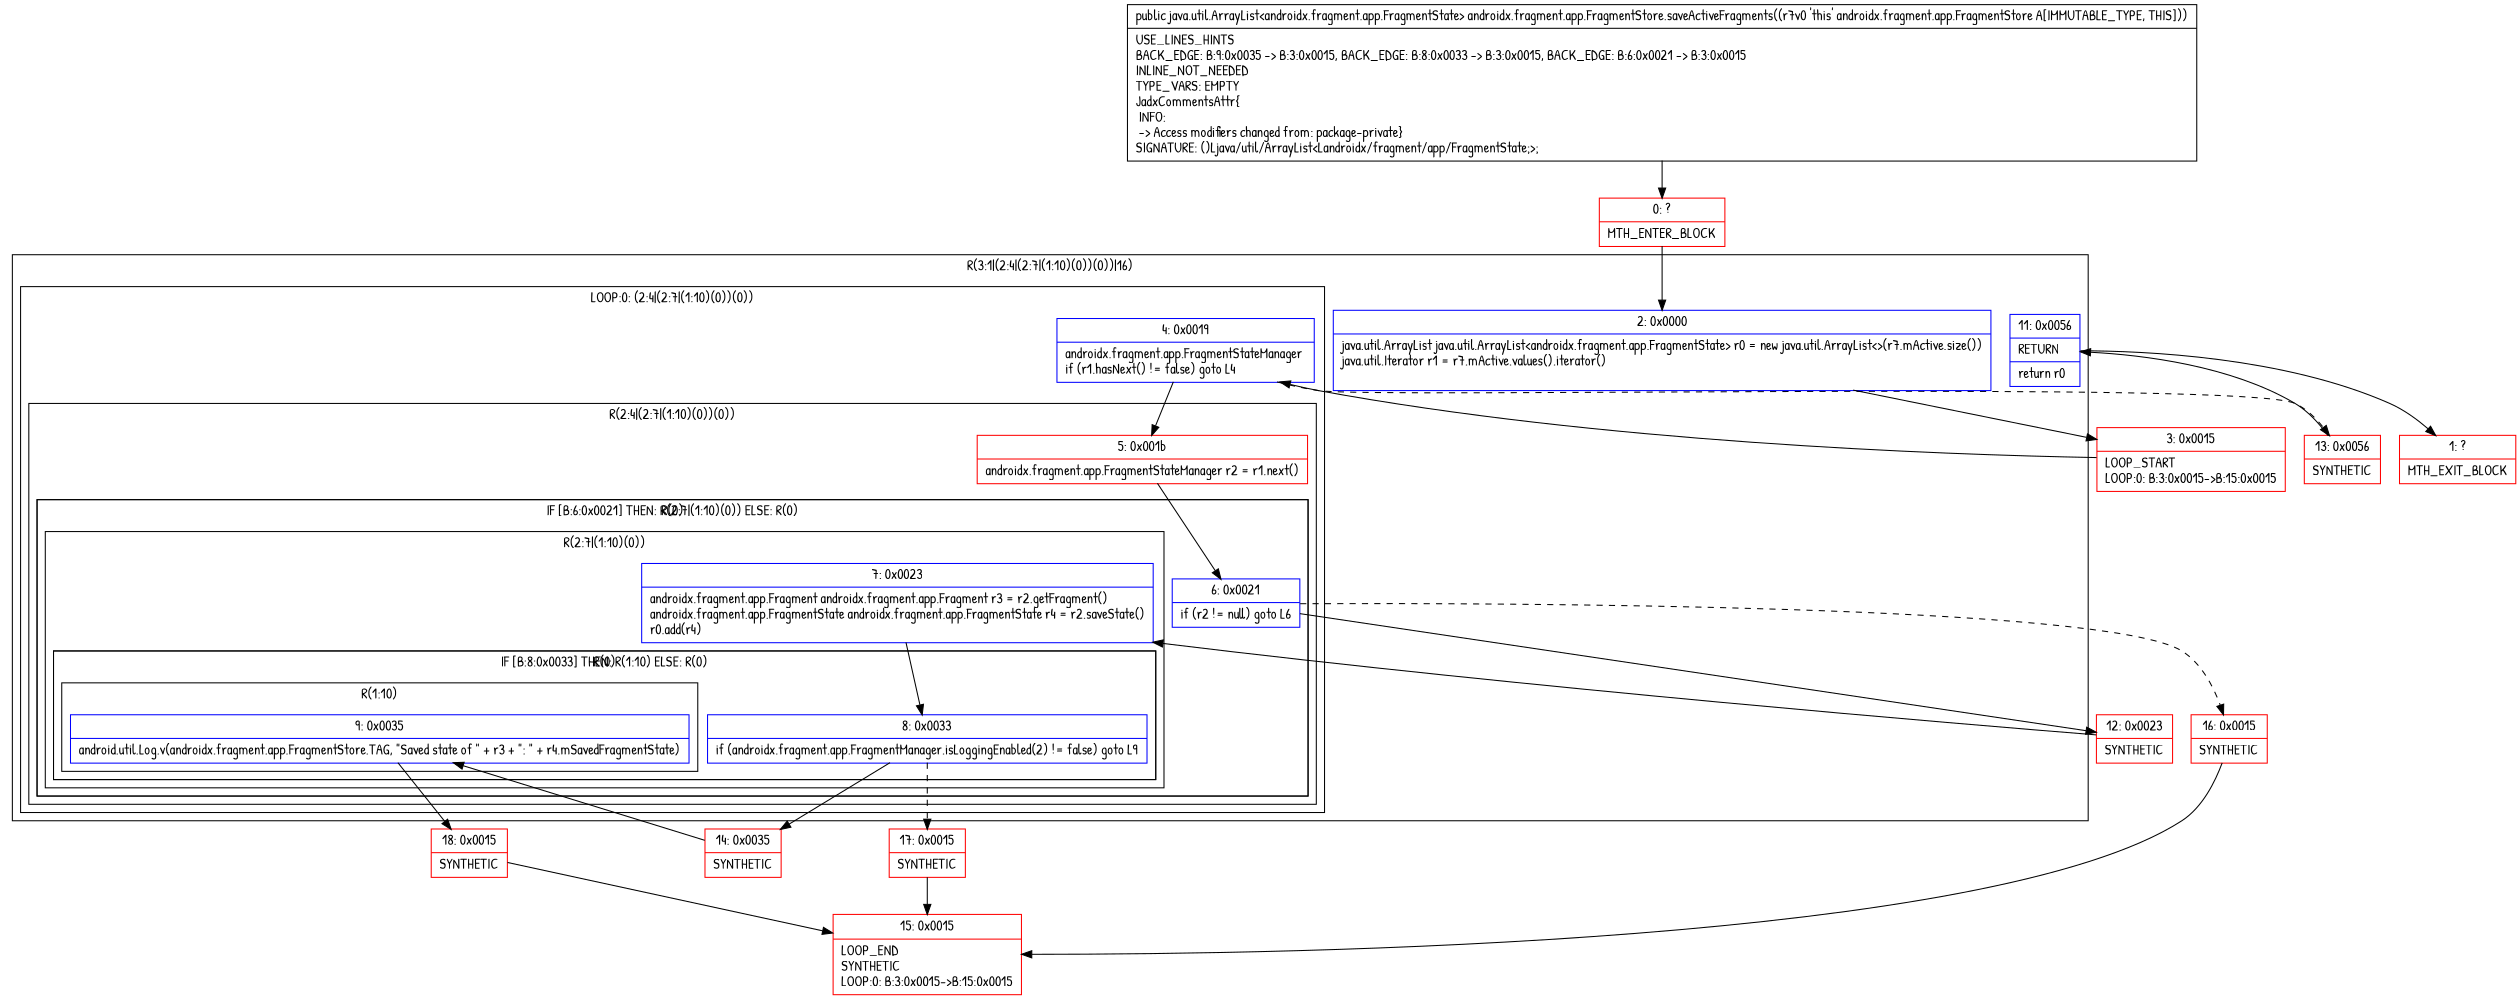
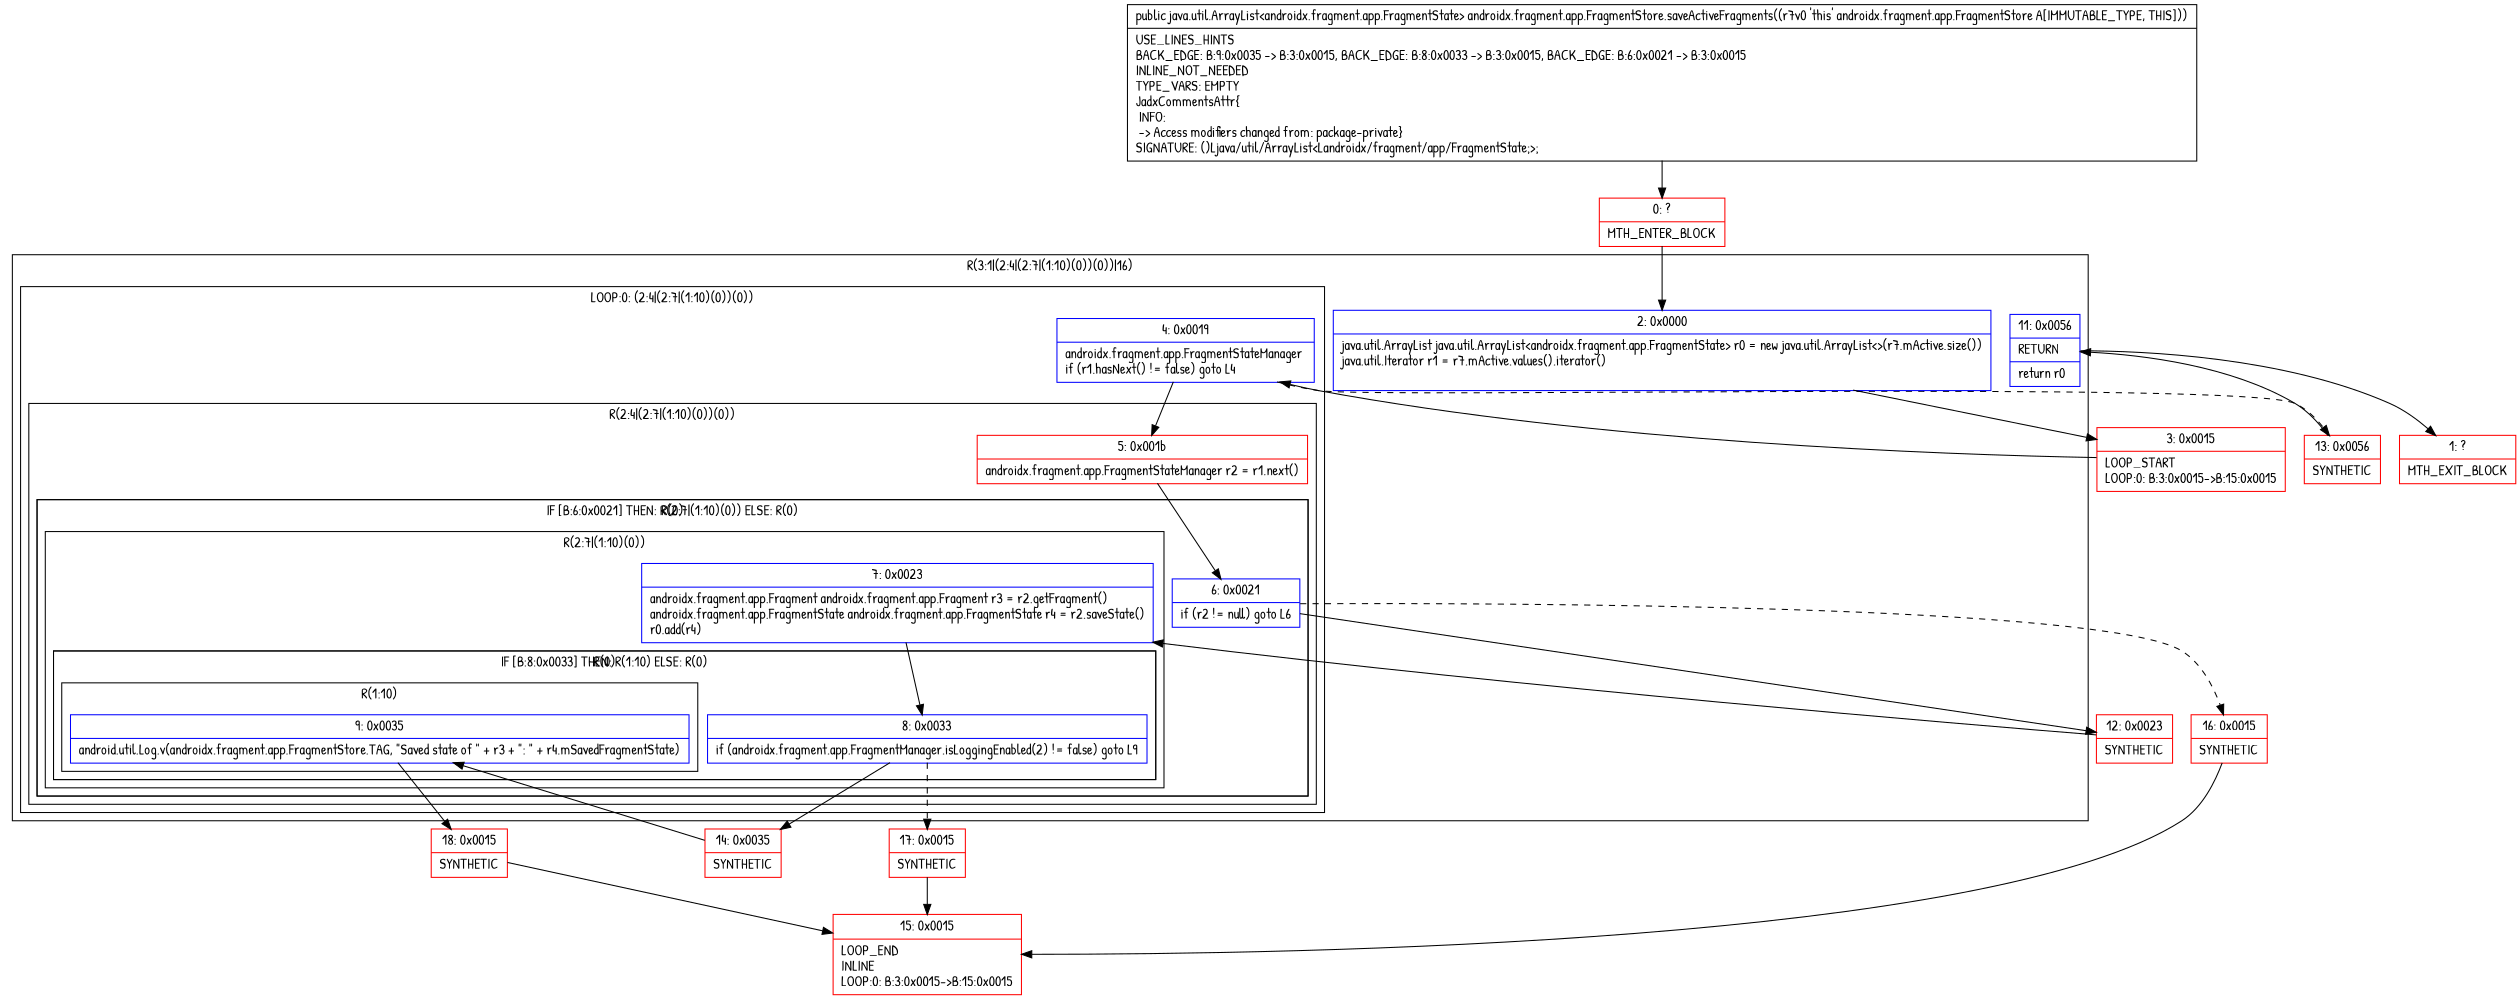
  digraph {
    fontname="Patrick Hand"
    node [color=red fontname="Patrick Hand" shape=record]
    edge [fontname="Patrick Hand"]
    n1 [color=blue label="{9\:\ 0x0035|android.util.Log.v(androidx.fragment.app.FragmentStore.TAG, \"Saved state of \" + r3 + \": \" + r4.mSavedFragmentState)\l}"]
    n2 [color=blue label="{8\:\ 0x0033|if (androidx.fragment.app.FragmentManager.isLoggingEnabled(2) != false) goto L9\l}"]
    n3 [color=blue label="{7\:\ 0x0023|androidx.fragment.app.Fragment androidx.fragment.app.Fragment r3 = r2.getFragment()\landroidx.fragment.app.FragmentState androidx.fragment.app.FragmentState r4 = r2.saveState()\lr0.add(r4)\l}"]
    n4 [color=blue label="{6\:\ 0x0021|if (r2 != null) goto L6\l}"]
    n5 [label="{5\:\ 0x001b|androidx.fragment.app.FragmentStateManager r2 = r1.next()\l}"]
    n6 [color=blue label="{4\:\ 0x0019|androidx.fragment.app.FragmentStateManager \lif (r1.hasNext() != false) goto L4\l}"]
    n7 [color=blue label="{2\:\ 0x0000|java.util.ArrayList java.util.ArrayList\<androidx.fragment.app.FragmentState\> r0 = new java.util.ArrayList\<\>(r7.mActive.size())\ljava.util.Iterator r1 = r7.mActive.values().iterator()\l\l}"]
    n8 [color=blue label="{11\:\ 0x0056|RETURN\l|return r0\l}"]
    n9 [label="{18\:\ 0x0015|SYNTHETIC\l}"]
    n10 [label="{14\:\ 0x0035|SYNTHETIC\l}"]
    n11 [label="{17\:\ 0x0015|SYNTHETIC\l}"]
    n12 [label="{12\:\ 0x0023|SYNTHETIC\l}"]
    n13 [label="{16\:\ 0x0015|SYNTHETIC\l}"]
    n14 [label="{13\:\ 0x0056|SYNTHETIC\l}"]
    n15 [label="{3\:\ 0x0015|LOOP_START\lLOOP:0: B:3:0x0015\-\>B:15:0x0015\l}"]
    n16 [label="{1\:\ ?|MTH_EXIT_BLOCK\l}"]
-   n17 [label="{15\:\ 0x0015|LOOP_END\lSYNTHETIC\lLOOP:0: B:3:0x0015\-\>B:15:0x0015\l}"]
+   n17 [label="{15\:\ 0x0015|LOOP_END\lINLINE\lLOOP:0: B:3:0x0015\-\>B:15:0x0015\l}"]
    n18 [label="{0\:\ ?|MTH_ENTER_BLOCK\l}"]
    n19 [label="{public java.util.ArrayList\<androidx.fragment.app.FragmentState\> androidx.fragment.app.FragmentStore.saveActiveFragments((r7v0 'this' androidx.fragment.app.FragmentStore A[IMMUTABLE_TYPE, THIS]))  | USE_LINES_HINTS\lBACK_EDGE: B:9:0x0035 \-\> B:3:0x0015, BACK_EDGE: B:8:0x0033 \-\> B:3:0x0015, BACK_EDGE: B:6:0x0021 \-\> B:3:0x0015\lINLINE_NOT_NEEDED\lTYPE_VARS: EMPTY\lJadxCommentsAttr\{\l INFO: \l \-\> Access modifiers changed from: package\-private\}\lSIGNATURE: ()Ljava\/util\/ArrayList\<Landroidx\/fragment\/app\/FragmentState;\>;\l}" color=""]
    subgraph cluster_1 {
      label="R(3:1|(2:4|(2:7|(1:10)(0))(0))|16)"
      n7
      n8
      subgraph cluster_2 {
        label="LOOP:0: (2:4|(2:7|(1:10)(0))(0))"
        n6
        subgraph cluster_3 {
          label="R(2:4|(2:7|(1:10)(0))(0))"
          n5
          subgraph cluster_4 {
            label="IF [B:6:0x0021] THEN: R(2:7|(1:10)(0)) ELSE: R(0)"
            n4
            subgraph cluster_5 {
              label="R(2:7|(1:10)(0))"
              n3
              subgraph cluster_6 {
                label="IF [B:8:0x0033] THEN: R(1:10) ELSE: R(0)"
                n2
                subgraph cluster_7 {
                  label="R(1:10)"
                  n1
                }
                subgraph cluster_8 {
                  label="R(0)"
                }
              }
            }
            subgraph cluster_9 {
              label="R(0)"
            }
          }
        }
      }
    }
    n1 -> n9
    n2 -> n10
    n2 -> n11 [style=dashed]
    n3 -> n2
    n4 -> n12
    n4 -> n13 [style=dashed]
    n5 -> n4
    n6 -> n5
    n6 -> n14 [style=dashed]
    n7 -> n15
    n8 -> n16
    n9 -> n17
    n10 -> n1
    n11 -> n17
    n12 -> n3
    n13 -> n17
    n14 -> n8
    n15 -> n6
    n18 -> n7
    n19 -> n18
  }
